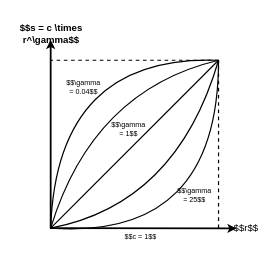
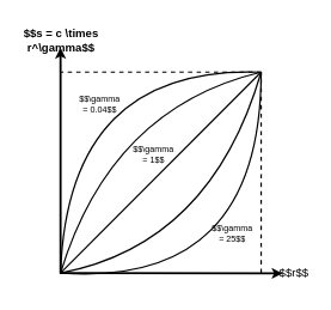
  <mxCell id="0" />
  <mxCell id="1" parent="0" />
  <mxCell id="2" value="" style="endArrow=classic;html=1;rounded=0;strokeWidth=3;fontFamily=Helvetica;" parent="1" edge="1"><mxGeometry width="50" height="50" relative="1" as="geometry"><mxPoint x="84" y="381" as="sourcePoint" /><mxPoint x="84" y="66" as="targetPoint" /></mxGeometry></mxCell>
  <mxCell id="3" value="" style="endArrow=classic;html=1;rounded=0;strokeWidth=3;" parent="1" edge="1"><mxGeometry width="50" height="50" relative="1" as="geometry"><mxPoint x="83" y="380" as="sourcePoint" /><mxPoint x="394" y="380.441" as="targetPoint" /></mxGeometry></mxCell>
  <mxCell id="4" value="$$s = c \times r^\gamma$$" style="text;html=1;strokeColor=none;fillColor=none;align=center;verticalAlign=middle;whiteSpace=wrap;rounded=0;fontSize=16;fontStyle=1" parent="1" vertex="1"><mxGeometry x="20" width="130" height="70" as="geometry" y="20" /></mxCell>
  <mxCell id="5" value="$$r$$" style="text;html=1;strokeColor=none;fillColor=none;align=center;verticalAlign=middle;whiteSpace=wrap;rounded=0;fontSize=16;" parent="1" vertex="1"><mxGeometry x="380" y="365" width="60" height="30" as="geometry" /></mxCell>
  <mxCell id="6" value="" style="endArrow=none;dashed=1;html=1;rounded=0;fontSize=16;strokeWidth=2;" parent="1" edge="1"><mxGeometry width="50" height="50" relative="1" as="geometry"><mxPoint x="364" y="100" as="sourcePoint" /><mxPoint x="84" y="100" as="targetPoint" /></mxGeometry></mxCell>
  <mxCell id="7" value="" style="endArrow=none;dashed=1;html=1;rounded=0;fontSize=16;strokeWidth=2;" parent="1" edge="1"><mxGeometry width="50" height="50" relative="1" as="geometry"><mxPoint x="364" y="380" as="sourcePoint" /><mxPoint x="364" y="100" as="targetPoint" /></mxGeometry></mxCell>
  <mxCell id="8" value="" style="endArrow=none;html=1;rounded=0;fontSize=16;strokeWidth=2;" parent="1" edge="1"><mxGeometry width="50" height="50" relative="1" as="geometry"><mxPoint x="84" y="380" as="sourcePoint" /><mxPoint x="364" y="100" as="targetPoint" /></mxGeometry></mxCell>
  <mxCell id="9" value="" style="curved=1;endArrow=none;html=1;rounded=0;strokeWidth=2;endFill=0;" parent="1" edge="1"><mxGeometry width="50" height="50" relative="1" as="geometry"><mxPoint x="84" y="380" as="sourcePoint" /><mxPoint x="364" y="100" as="targetPoint" /><Array as="points"><mxPoint x="94" y="90" /></Array></mxGeometry></mxCell>
  <mxCell id="10" value="" style="curved=1;endArrow=none;html=1;rounded=0;strokeWidth=2;endFill=0;" parent="1" edge="1"><mxGeometry width="50" height="50" relative="1" as="geometry"><mxPoint x="84" y="380" as="sourcePoint" /><mxPoint x="364" y="100" as="targetPoint" /><Array as="points"><mxPoint x="154" y="150" /></Array></mxGeometry></mxCell>
  <mxCell id="11" value="" style="curved=1;endArrow=none;html=1;rounded=0;strokeWidth=2;endFill=0;" parent="1" edge="1"><mxGeometry width="50" height="50" relative="1" as="geometry"><mxPoint x="84" y="380" as="sourcePoint" /><mxPoint x="364" y="100" as="targetPoint" /><Array as="points"><mxPoint x="294" y="340" /></Array></mxGeometry></mxCell>
  <mxCell id="12" value="" style="curved=1;endArrow=none;html=1;rounded=0;strokeWidth=2;endFill=0;" parent="1" edge="1"><mxGeometry width="50" height="50" relative="1" as="geometry"><mxPoint x="84" y="380" as="sourcePoint" /><mxPoint x="364" y="100" as="targetPoint" /><Array as="points"><mxPoint x="364" y="400" /></Array></mxGeometry></mxCell>
  <mxCell id="13" value="$$\gamma = 0.04$$" style="text;html=1;strokeColor=none;fillColor=none;align=center;verticalAlign=middle;whiteSpace=wrap;rounded=0;" parent="1" vertex="1"><mxGeometry x="109" y="130" width="60" height="30" as="geometry" /></mxCell>
  <mxCell id="14" value="$$\gamma = 25$$" style="text;html=1;strokeColor=none;fillColor=none;align=center;verticalAlign=middle;whiteSpace=wrap;rounded=0;" parent="1" vertex="1"><mxGeometry x="294" y="310" width="60" height="30" as="geometry" /></mxCell>
  <mxCell id="15" value="$$\gamma = 1$$" style="text;html=1;strokeColor=none;fillColor=none;align=center;verticalAlign=middle;whiteSpace=wrap;rounded=0;" parent="1" vertex="1"><mxGeometry x="184" y="200" width="60" height="30" as="geometry" /></mxCell>
- <mxCell id="16" value="$$c = 1$$" style="text;html=1;strokeColor=none;fillColor=none;align=center;verticalAlign=middle;whiteSpace=wrap;rounded=0;" parent="1" vertex="1"><mxGeometry x="204" y="380" width="60" height="30" as="geometry" /></mxCell>
